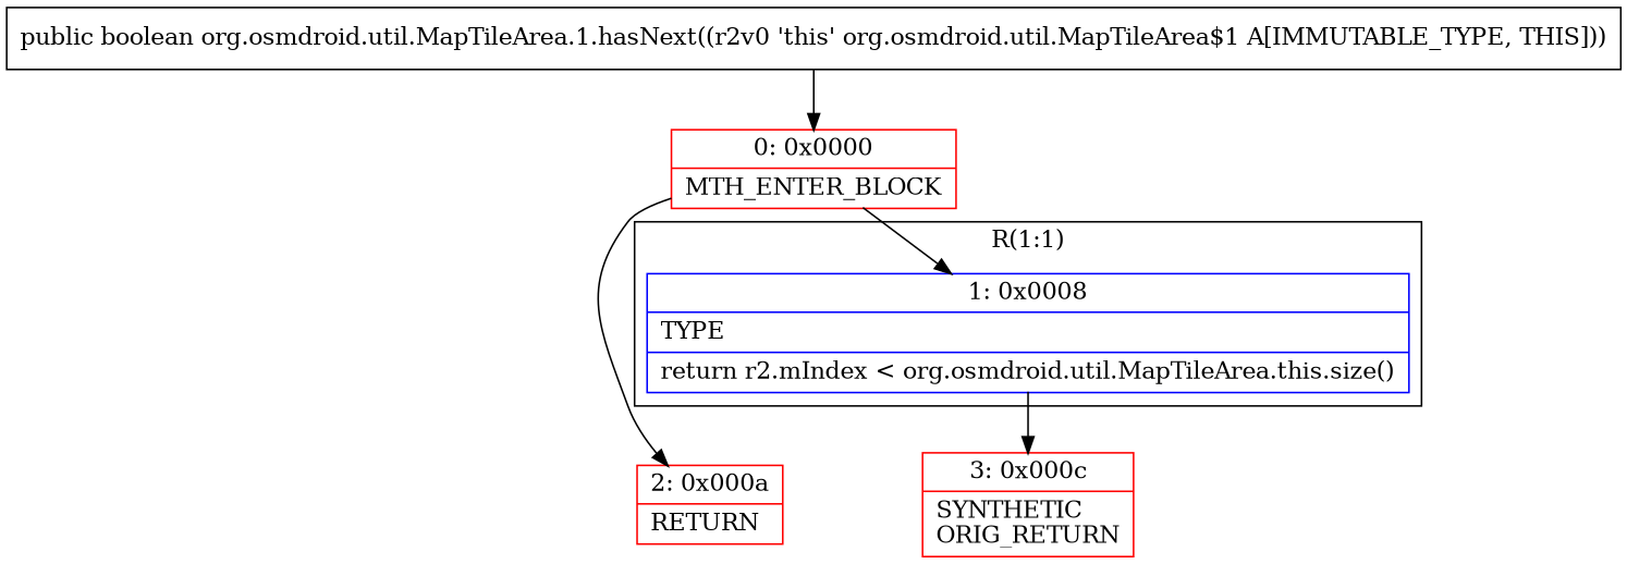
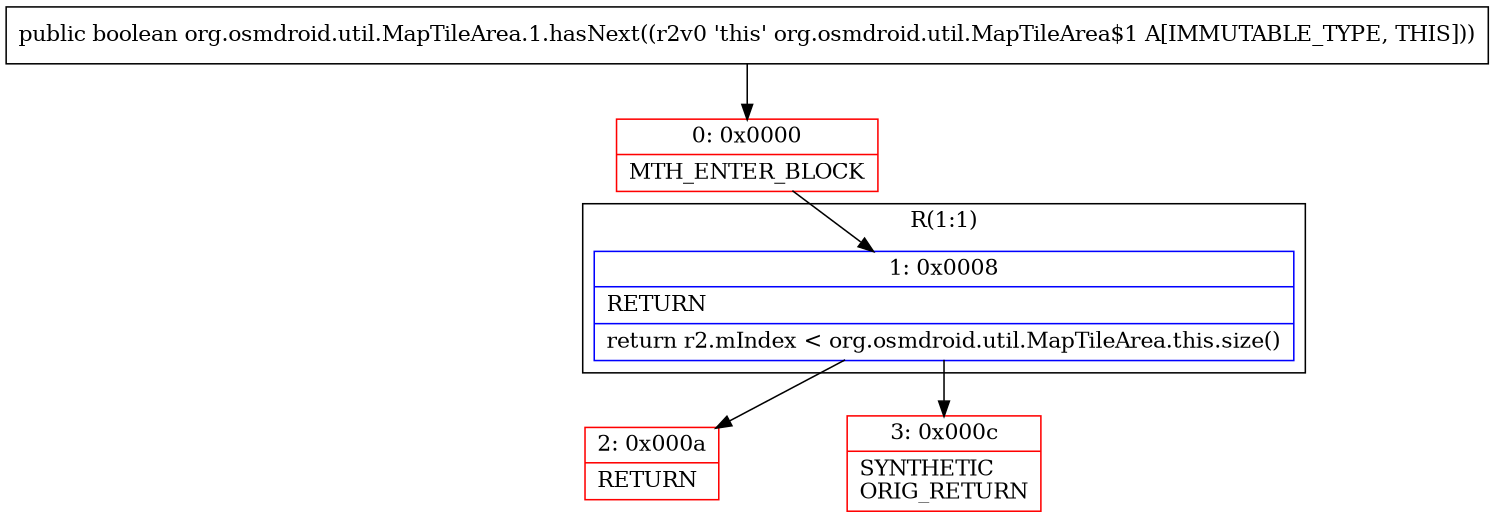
  digraph {
    node [color=red shape=record]
-   n1 [color=blue label="{1\:\ 0x0008|TYPE\l|return r2.mIndex \< org.osmdroid.util.MapTileArea.this.size()\l}"]
+   n1 [color=blue label="{1\:\ 0x0008|RETURN\l|return r2.mIndex \< org.osmdroid.util.MapTileArea.this.size()\l}"]
    n2 [label="{2\:\ 0x000a|RETURN\l}"]
    n3 [label="{3\:\ 0x000c|SYNTHETIC\lORIG_RETURN\l}"]
    n4 [label="{0\:\ 0x0000|MTH_ENTER_BLOCK\l}"]
    n5 [label="{public boolean org.osmdroid.util.MapTileArea.1.hasNext((r2v0 'this' org.osmdroid.util.MapTileArea$1 A[IMMUTABLE_TYPE, THIS])) }" color=""]
    subgraph cluster_1 {
      label="R(1:1)"
      n1
    }
-   n4 -> n2
+   n1 -> n2
    n1 -> n3
    n4 -> n1
    n5 -> n4
  }
